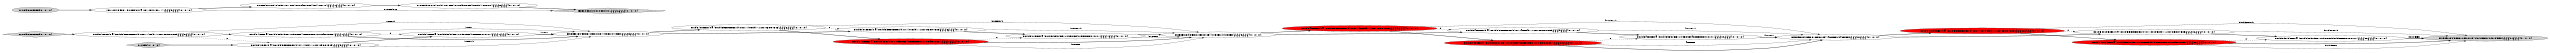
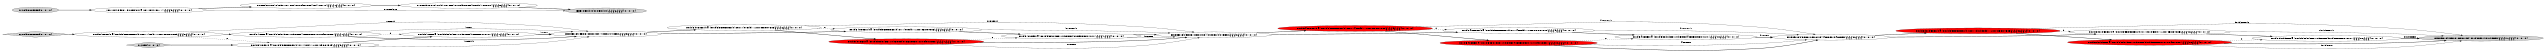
  digraph {
    fontname="DejaVu Sans"
    rankdir=LR
    node [fillcolor=white fontname="DejaVu Sans" shape=ellipse style=filled]
    edge [fontname="DejaVu Sans" style=bold]
    n1 [label="Double intResult = (Double)getStatResult(\"sosr\",\"int_id\",VAL_TYPE.DOUBLE)@@@3@@@['1', '0', '0']"]
    n2 [label="Double intTest = (Double)calculateNumberStat(intTestStart,\"sumOfSquares\")@@@4@@@['1', '0', '0']"]
    n3 [label="Double intResult = (Double)getStatResult(\"sr\",\"int_id\",VAL_TYPE.DOUBLE)@@@3@@@['0', '0', '1']"]
    n4 [label="assertEquals(getRawResponse(),intResult,intTest)@@@5@@@['1', '0', '1']"]
    n5 [label="Double intTest = (Double)calculateNumberStat(intTestStart,\"sum\")@@@4@@@['0', '0', '1']"]
    n6 [label="Double longResult = (Double)getStatResult(\"sr\",\"long_ld\",VAL_TYPE.DOUBLE)@@@6@@@['0', '0', '1']"]
    n7 [label="Double longResult = (Double)getStatResult(\"sosr\",\"long_ld\",VAL_TYPE.DOUBLE)@@@6@@@['1', '0', '0']"]
    n8 [fillcolor=lightgray label="sumOfSquaresTest['1', '0', '0']" shape=diamond]
    n9 [label="Double longTest = (Double)calculateNumberStat(longTestStart,\"sum\")@@@7@@@['0', '0', '1']"]
    n10 [label="assertEquals(getRawResponse(),longResult,longTest)@@@8@@@['1', '0', '1']"]
    n11 [label="Double floatResult = (Double)getStatResult(\"sr\",\"float_fd\",VAL_TYPE.DOUBLE)@@@9@@@['0', '0', '1']"]
    n12 [fillcolor=red label="Double floatResult = (Double)getStatResult(\"sosr\",\"float_fd\",VAL_TYPE.DOUBLE)@@@9@@@['1', '0', '0']"]
    n13 [fillcolor=red label="Double longTest = (Double)calculateNumberStat(longTestStart,\"sumOfSquares\")@@@7@@@['1', '0', '0']"]
    n14 [fillcolor=red label="Double floatTest = (Double)calculateNumberStat(floatTestStart,\"sumOfSquares\")@@@10@@@['1', '0', '0']"]
    n15 [label="Double floatTest = (Double)calculateNumberStat(floatTestStart,\"sum\")@@@10@@@['0', '0', '1']"]
    n16 [label="assertEquals(getRawResponse(),floatResult,floatTest)@@@11@@@['1', '0', '1']"]
    n17 [fillcolor=red label="Double doubleResult = (Double)getStatResult(\"sosr\",\"double_dd\",VAL_TYPE.DOUBLE)@@@12@@@['1', '0', '0']"]
    n18 [label="Double doubleResult = (Double)getStatResult(\"sr\",\"double_dd\",VAL_TYPE.DOUBLE)@@@12@@@['0', '0', '1']"]
    n19 [label="expressions.put(\"single\",new ETP(\"sumofsquares(int_i)\",237.0))@@@4@@@['0', '1', '0']"]
    n20 [label="expressions.put(\"multi\",new ETP(\"sumofsquares(long_lm)\",1220.0))@@@5@@@['0', '1', '0']"]
-   n21 [fillcolor=lightgray label="testExpressions(expressions)@@@6@@@['0', '1', '0']" shape=diamond]
+   n21 [fillcolor=lightgray label="testExpressions(expressions)@@@6@@@['0', '1', '0']"]
    n22 [fillcolor=lightgray label="assertEquals(getRawResponse(),doubleResult,doubleTest)@@@14@@@['1', '0', '1']"]
    n23 [label="Double doubleTest = (Double)calculateNumberStat(doubleTestStart,\"sum\")@@@13@@@['0', '0', '1']"]
    n24 [fillcolor=red label="Double doubleTest = (Double)calculateNumberStat(doubleTestStart,\"sumOfSquares\")@@@13@@@['1', '0', '0']"]
    n25 [fillcolor=lightgray label="sumTest['0', '0', '1']" shape=diamond]
    n26 [fillcolor=lightgray label="sumOfSquaresTest['0', '1', '0']"]
    n27 [label="Map<String,ETP> expressions = new HashMap<>()@@@3@@@['0', '1', '0']"]
    n1 -> n2
    n1 -> n3 [label=0 style=dashed]
    n1 -> n4 [label=intResult style=solid]
    n2 -> n4
    n2 -> n4 [label=intTest style=solid]
    n2 -> n5 [label=0 style=dashed]
    n3 -> n4 [label=intResult style=solid]
    n3 -> n5
    n4 -> n6
    n4 -> n7
    n5 -> n4
    n5 -> n4 [label=intTest style=solid]
    n6 -> n9
    n6 -> n10 [label=longResult style=solid]
    n7 -> n6 [label=0 style=dashed]
    n7 -> n10 [label=longResult style=solid]
    n7 -> n13
    n8 -> n1
    n9 -> n10
    n9 -> n10 [label=longTest style=solid]
    n10 -> n11
    n10 -> n12
    n11 -> n15
    n11 -> n16 [label=floatResult style=solid]
    n12 -> n11 [label=0 style=dashed]
    n12 -> n14
    n12 -> n16 [label=floatResult style=solid]
    n13 -> n9 [label=0 style=dashed]
    n13 -> n10
    n13 -> n10 [label=longTest style=solid]
    n14 -> n15 [label=0 style=dashed]
    n14 -> n16
    n14 -> n16 [label=floatTest style=solid]
    n15 -> n16 [label=floatTest style=solid]
    n15 -> n16
    n16 -> n17
    n16 -> n18
    n17 -> n18 [label=0 style=dashed]
    n17 -> n22 [label=doubleResult style=solid]
    n17 -> n24
    n18 -> n22 [label=doubleResult style=solid]
    n18 -> n23
    n19 -> n20
    n20 -> n21
    n23 -> n22 [label=doubleTest style=solid]
    n23 -> n22
    n24 -> n22
    n24 -> n22 [label=doubleTest style=solid]
    n24 -> n23 [label=0 style=dashed]
    n25 -> n3
    n26 -> n27
    n27 -> n19
    n27 -> n21 [label=expressions style=solid]
  }
